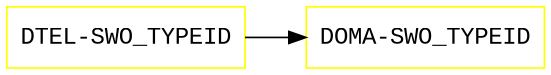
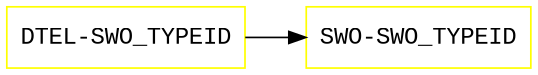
  digraph {
    rankdir=LR
    fontname="Liberation Mono"
    node [color=yellow shape=box fontname="Liberation Mono"]
    "DTEL-SWO_TYPEID"
-   "DOMA-SWO_TYPEID"
+   "DOMA-SWO_TYPEID" [label="SWO-SWO_TYPEID"]
    "DTEL-SWO_TYPEID" -> "DOMA-SWO_TYPEID" [fontname="Liberation Mono"]
  }
